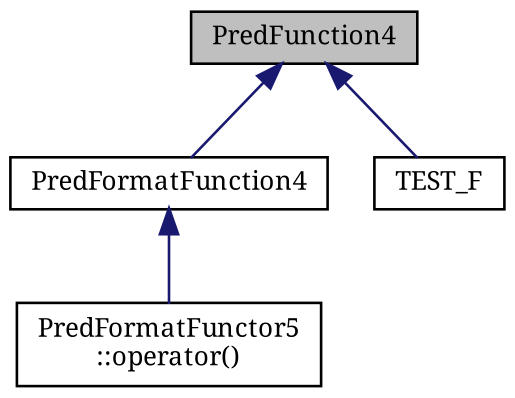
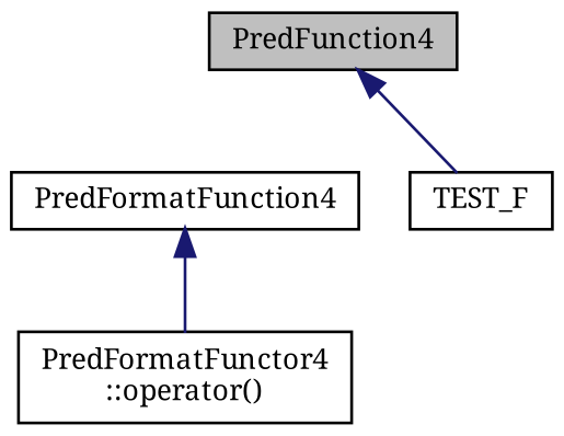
  digraph {
    fontname="Noto Serif"
    rankdir=TB
    node [color=black fillcolor=white fontname="Noto Serif" fontsize=10 shape=record style=filled]
    edge [color=midnightblue dir=back fontname="Noto Serif" fontsize=10 labelfontname=Helvetica labelfontsize=10 style=solid]
    n1 [fillcolor=grey75 fontcolor=black height=0.2 label=PredFunction4 width=0.4]
    n2 [height=0.2 label=PredFormatFunction4 width=0.4]
    n3 [height=0.2 label=TEST_F width=0.4]
-   n4 [height=0.2 label="PredFormatFunctor5\l::operator()" width=0.4]
-   n1 -> n2
+   n4 [height=0.2 label="PredFormatFunctor4\l::operator()" width=0.4]
    n1 -> n3
    n2 -> n4
  }
